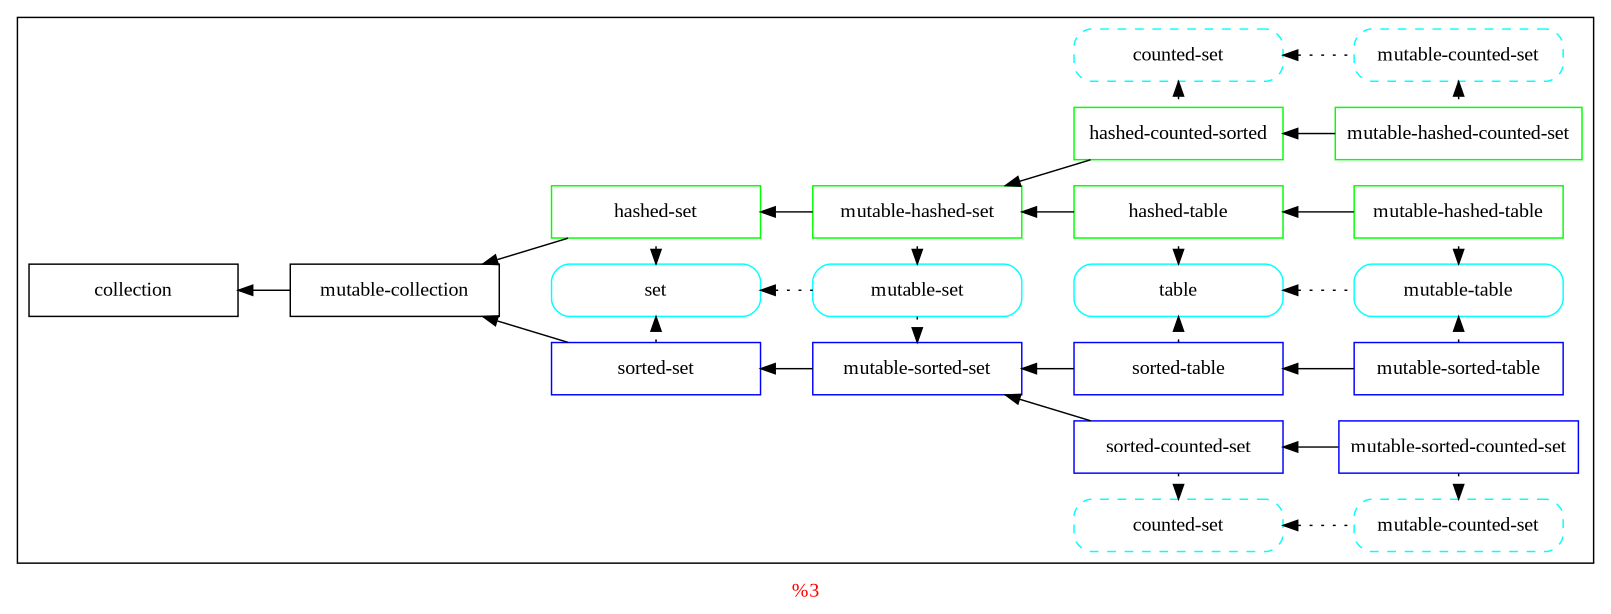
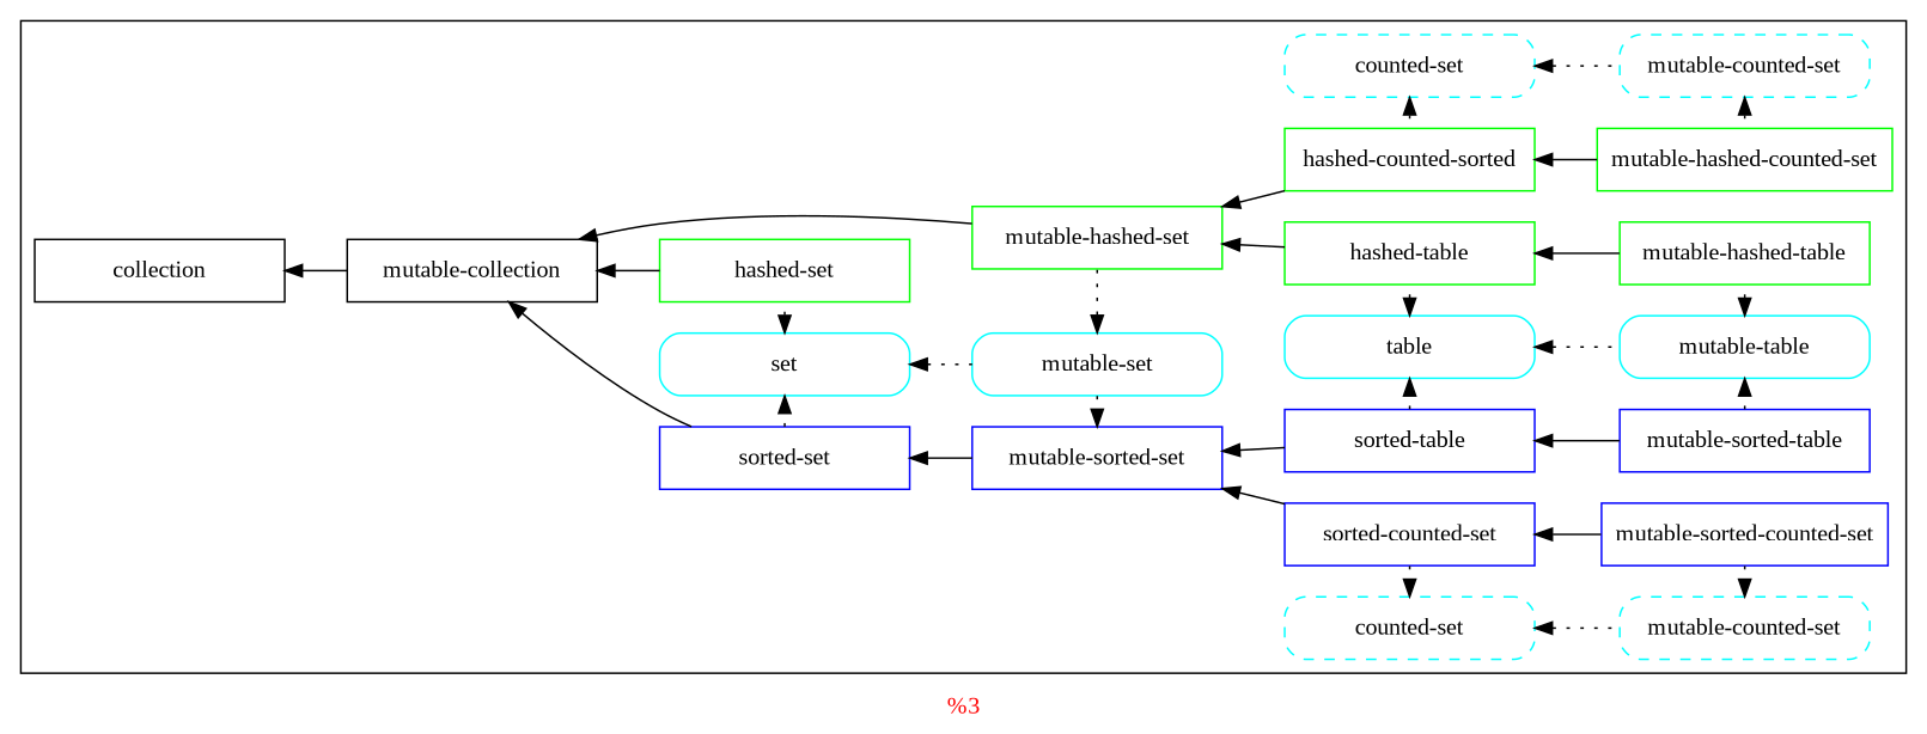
  digraph {
    fontcolor=red
    fontname="Liberation Serif"
    label="\G"
    rankdir=LR
    node [color=cyan fontname="Liberation Serif" shape=rect]
    edge [dir=back fontname="Liberation Serif" style=dotted]
    set [style=rounded width=2.0]
    "sorted-set" [color=blue width=2.0]
    "hashed-set" [color=green width=2.0]
    "mutable-set" [style=rounded width=2.0]
    "mutable-sorted-set" [color=blue width=2.0]
    "mutable-hashed-set" [color=green width=2.0]
    "mutable-sorted-table" [color=blue width=2.0]
    "mutable-table" [style=rounded width=2.0]
    "mutable-hashed-table" [color=green width=2.0]
    "sorted-table" [color=blue width=2.0]
    table [style=rounded width=2.0]
    "hashed-table" [color=green width=2.0]
    n13 [label="counted-set" style="rounded,dashed" width=2.0]
    n14 [color=green label="hashed-counted-sorted" width=2.0]
    "sorted-counted-set" [color=blue width=2.0]
    n16 [label="mutable-counted-set" style="rounded,dashed" width=2.0]
    "mutable-hashed-counted-set" [color=green width=2.0]
    "mutable-sorted-counted-set" [color=blue width=2.0]
    n19 [label="counted-set" style="rounded,dashed" width=2.0]
    n20 [label="mutable-counted-set" style="rounded,dashed" width=2.0]
    "mutable-collection" [width=2.0 color=""]
    collection [width=2.0 color=""]
    subgraph cluster_1 {
      label=""
      "mutable-collection"
      collection
      subgraph sub_2 {
        label=""
        rank=same
        set
        "sorted-set"
      }
      subgraph sub_3 {
        label=""
        rank=same
        set
        "hashed-set"
      }
      subgraph sub_4 {
        label=""
        rank=same
        "mutable-set"
        "mutable-sorted-set"
      }
      subgraph sub_5 {
        label=""
        rank=same
        "mutable-set"
        "mutable-hashed-set"
      }
      subgraph sub_6 {
        label=""
        rank=same
        "mutable-sorted-table"
        "mutable-table"
      }
      subgraph sub_7 {
        label=""
        rank=same
        "mutable-table"
        "mutable-hashed-table"
      }
      subgraph sub_8 {
        label=""
        rank=same
        "sorted-table"
        table
      }
      subgraph sub_9 {
        label=""
        rank=same
        table
        "hashed-table"
      }
      subgraph sub_10 {
        label=""
        rank=same
        "hashed-table"
        n13
        n14
      }
      subgraph sub_11 {
        label=""
        rank=same
        "hashed-table"
        n13
        "sorted-counted-set"
      }
      subgraph sub_12 {
        label=""
        rank=same
        "mutable-hashed-table"
        n16
        "mutable-hashed-counted-set"
      }
      subgraph sub_13 {
        label=""
        rank=same
        "mutable-hashed-table"
        n16
        "mutable-sorted-counted-set"
      }
      subgraph sub_14 {
        label=""
        rank=same
        n14
        n19
      }
      subgraph sub_15 {
        label=""
        rank=same
        "sorted-counted-set"
        n19
      }
      subgraph sub_16 {
        label=""
        rank=same
        "mutable-hashed-counted-set"
        n20
      }
      subgraph sub_17 {
        label=""
        rank=same
        "mutable-sorted-counted-set"
        n20
      }
    }
    set -> "hashed-set"
    set -> "mutable-set"
    "sorted-set" -> set [dir=forward]
    "sorted-set" -> "mutable-sorted-set" [style=""]
-   "hashed-set" -> "mutable-hashed-set" [style=""]
+   "mutable-collection" -> "mutable-hashed-set" [style=""]
    "mutable-set" -> "mutable-sorted-set" [dir=forward]
    "mutable-set" -> "mutable-hashed-set"
    "mutable-sorted-set" -> "sorted-table" [style=""]
    "mutable-sorted-set" -> table [dir=forward style=invis]
    "mutable-sorted-set" -> "sorted-counted-set" [style=""]
    "mutable-sorted-set" -> n19 [dir=forward style=invis]
    "mutable-hashed-set" -> table [dir=forward style=invis]
    "mutable-hashed-set" -> "hashed-table" [style=""]
    "mutable-hashed-set" -> n13 [dir=forward style=invis]
    "mutable-hashed-set" -> n14 [style=""]
    "mutable-sorted-table" -> "mutable-table" [dir=forward]
    "mutable-sorted-table" -> "mutable-sorted-counted-set" [dir=forward style=invis]
    "mutable-table" -> "mutable-hashed-table"
    "sorted-table" -> "mutable-sorted-table" [style=""]
    "sorted-table" -> "mutable-table" [dir=forward style=invis]
    "sorted-table" -> table [dir=forward]
    "sorted-table" -> "sorted-counted-set" [dir=forward style=invis]
    "sorted-table" -> "mutable-sorted-counted-set" [dir=forward style=invis]
    table -> "mutable-table"
    table -> "hashed-table"
    "hashed-table" -> "mutable-table" [dir=forward style=invis]
    "hashed-table" -> "mutable-hashed-table" [style=""]
    "hashed-table" -> "mutable-hashed-counted-set" [dir=forward style=invis]
    n13 -> n14
    n13 -> n16
    n14 -> "hashed-table" [dir=forward style=invis]
    n14 -> "mutable-hashed-counted-set" [style=""]
    "sorted-counted-set" -> "mutable-sorted-counted-set" [style=""]
    "sorted-counted-set" -> n19 [dir=forward]
    n16 -> "mutable-hashed-counted-set"
    "mutable-hashed-counted-set" -> "mutable-hashed-table" [dir=forward style=invis]
    "mutable-sorted-counted-set" -> n20 [dir=forward]
    n19 -> n20
    "mutable-collection" -> "sorted-set" [style=""]
    "mutable-collection" -> "hashed-set" [style=""]
    collection -> "mutable-collection" [style=""]
  }
